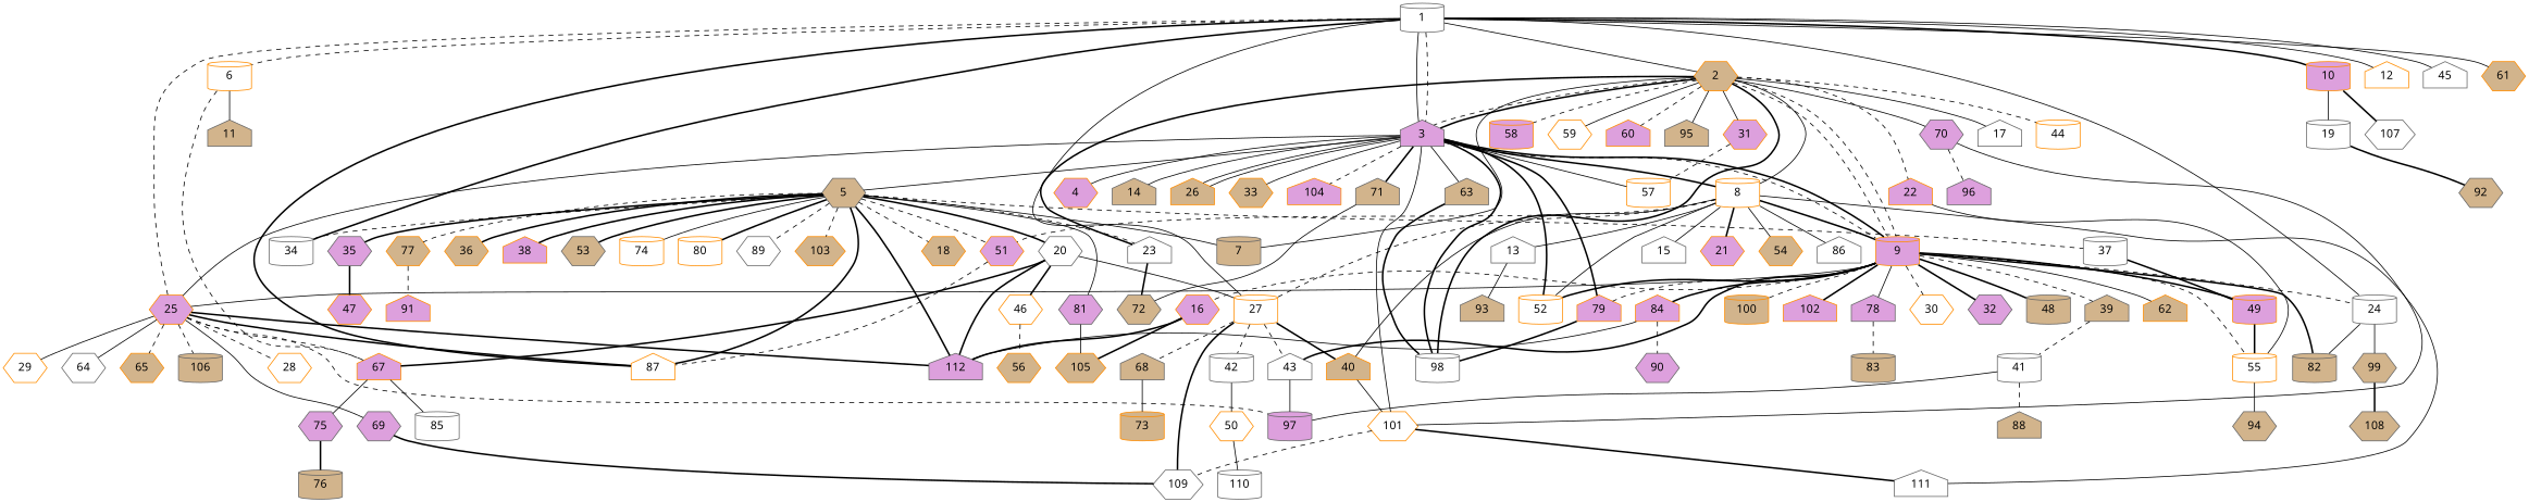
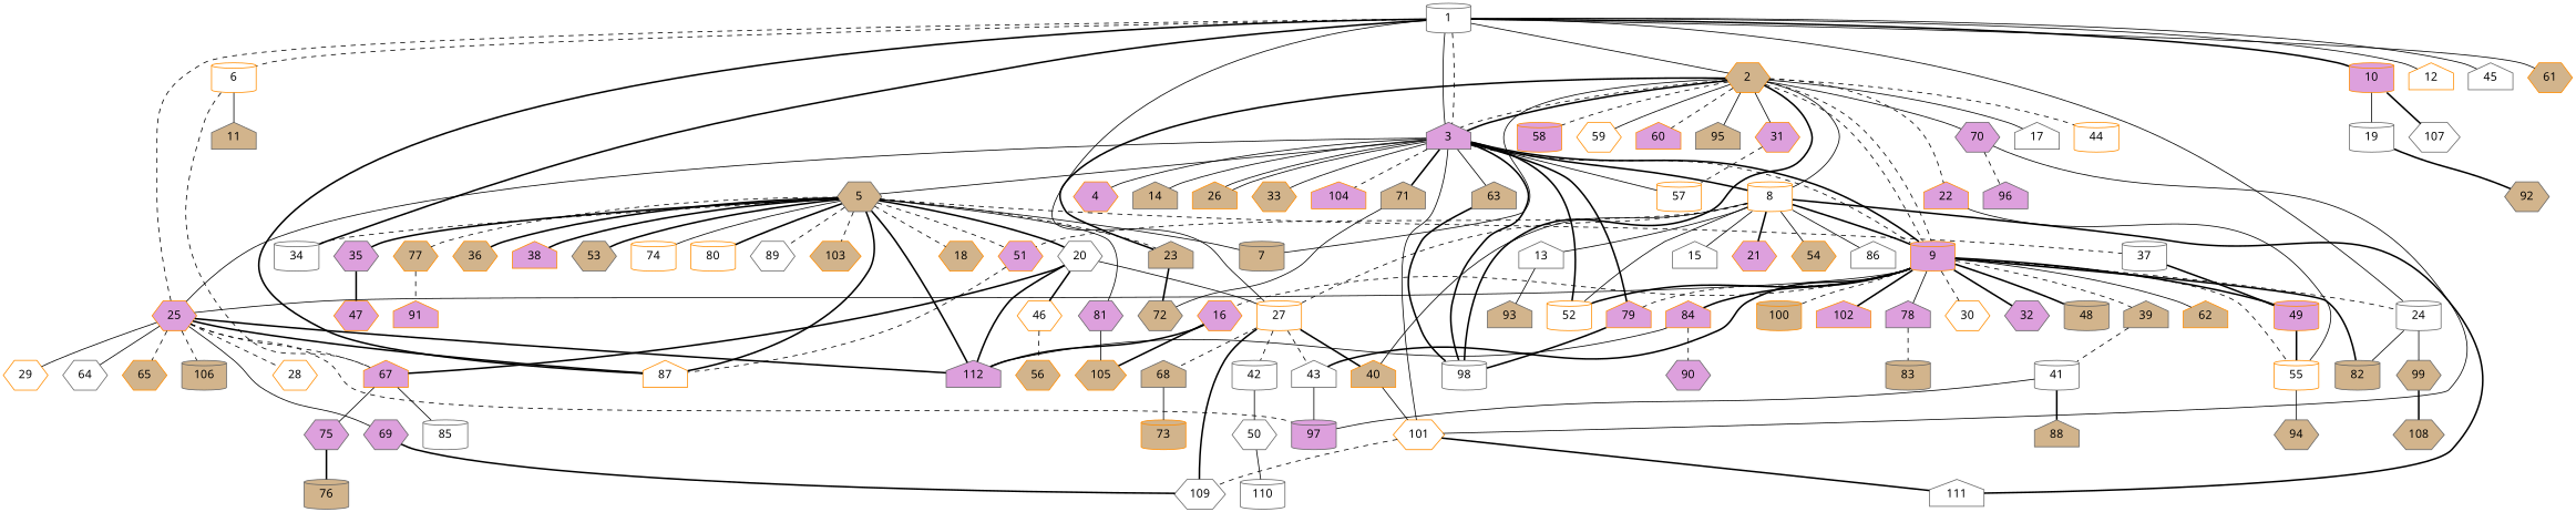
  graph {
    fontname="Noto Sans"
    node [color=gray40 fillcolor=white fontname="Noto Sans" shape=hexagon style=filled]
    edge [fontname="Noto Sans" style=solid]
    1 [shape=cylinder]
    2 [color=darkorange fillcolor=tan]
    3 [fillcolor=plum shape=house]
    6 [color=darkorange shape=cylinder]
    10 [color=darkorange fillcolor=plum shape=cylinder]
    12 [color=darkorange shape=house]
    24 [shape=cylinder]
    25 [color=darkorange fillcolor=plum]
    27 [color=darkorange shape=cylinder]
    34 [shape=cylinder]
    45 [shape=house]
    61 [color=darkorange fillcolor=tan]
    87 [color=darkorange shape=house]
    7 [fillcolor=tan shape=cylinder]
    8 [color=darkorange shape=cylinder]
    9 [color=darkorange fillcolor=plum shape=cylinder]
    17 [shape=house]
    22 [color=darkorange fillcolor=plum shape=house]
-   23 [shape=house]
+   23 [fillcolor=tan shape=house]
    31 [color=darkorange fillcolor=plum]
    44 [color=darkorange shape=cylinder]
    58 [color=darkorange fillcolor=plum shape=cylinder]
    59 [color=darkorange]
    60 [color=darkorange fillcolor=plum shape=house]
    70 [fillcolor=plum]
    95 [fillcolor=tan shape=house]
    98 [shape=cylinder]
    4 [color=darkorange fillcolor=plum]
    5 [fillcolor=tan]
    14 [fillcolor=tan shape=house]
    26 [color=darkorange fillcolor=tan shape=house]
    33 [color=darkorange fillcolor=tan]
    52 [color=darkorange shape=cylinder]
    57 [color=darkorange shape=cylinder]
    63 [fillcolor=tan shape=house]
    71 [fillcolor=tan shape=house]
    79 [color=darkorange fillcolor=plum shape=house]
    101 [color=darkorange]
    104 [color=darkorange fillcolor=plum shape=house]
    11 [fillcolor=tan shape=house]
    67 [color=darkorange fillcolor=plum shape=house]
    19 [shape=cylinder]
    107
    82 [fillcolor=tan shape=cylinder]
    99 [fillcolor=tan]
    112 [fillcolor=plum shape=house]
    28 [color=darkorange]
    29 [color=darkorange]
    64
    65 [color=darkorange fillcolor=tan]
    69 [fillcolor=plum]
    97 [fillcolor=plum shape=cylinder]
    106 [fillcolor=tan shape=cylinder]
    40 [color=darkorange fillcolor=tan shape=house]
    43 [shape=house]
    42 [shape=cylinder]
    68 [fillcolor=tan shape=house]
    109
    51 [color=darkorange fillcolor=plum]
    13 [shape=house]
    15 [shape=house]
    21 [color=darkorange fillcolor=plum]
    54 [color=darkorange fillcolor=tan]
    86 [shape=house]
    111 [shape=house]
    16 [color=darkorange fillcolor=plum]
    30 [color=darkorange]
    32 [fillcolor=plum]
    39 [fillcolor=tan shape=house]
    48 [fillcolor=tan shape=cylinder]
    49 [color=darkorange fillcolor=plum shape=cylinder]
    55 [color=darkorange shape=cylinder]
    62 [color=darkorange fillcolor=tan shape=house]
    78 [fillcolor=plum shape=house]
    84 [color=darkorange fillcolor=plum shape=house]
    100 [color=darkorange fillcolor=tan shape=cylinder]
    102 [color=darkorange fillcolor=plum shape=house]
    72 [fillcolor=tan]
    96 [fillcolor=plum shape=house]
    18 [color=darkorange fillcolor=tan]
    20
    35 [fillcolor=plum]
    36 [color=darkorange fillcolor=tan]
    37 [shape=cylinder]
    38 [color=darkorange fillcolor=plum shape=house]
    53 [fillcolor=tan]
    74 [color=darkorange shape=cylinder]
    77 [color=darkorange fillcolor=tan]
    80 [color=darkorange shape=cylinder]
    81 [fillcolor=plum]
    89
    103 [color=darkorange fillcolor=tan]
    46 [color=darkorange]
    47 [color=darkorange fillcolor=plum]
    91 [color=darkorange fillcolor=plum shape=house]
    105 [color=darkorange fillcolor=tan]
    75 [fillcolor=plum]
    85 [shape=cylinder]
    93 [fillcolor=tan shape=house]
    41 [shape=cylinder]
    94 [fillcolor=tan]
    83 [fillcolor=tan shape=cylinder]
    90 [fillcolor=plum]
    92 [fillcolor=tan]
    56 [color=darkorange fillcolor=tan]
    108 [fillcolor=tan]
-   50 [color=darkorange]
+   50
    73 [color=darkorange fillcolor=tan shape=cylinder]
    88 [fillcolor=tan shape=house]
    110 [shape=cylinder]
    76 [fillcolor=tan shape=cylinder]
    1 -- 2
    1 -- 3
    1 -- 3 [style=dashed]
    1 -- 6 [style=dashed]
    1 -- 10 [style=bold]
    1 -- 12
    1 -- 24
    1 -- 25 [style=dashed]
    1 -- 27
    1 -- 34 [style=bold]
    1 -- 45
    1 -- 61
    1 -- 87 [style=bold]
    2 -- 3 [style=dashed]
    2 -- 3 [style=bold]
    2 -- 7
    2 -- 8
    2 -- 9 [style=dashed]
    2 -- 9 [style=dashed]
    2 -- 17
    2 -- 22 [style=dashed]
    2 -- 23 [style=bold]
    2 -- 31
    2 -- 44 [style=dashed]
    2 -- 58 [style=dashed]
    2 -- 59
    2 -- 60 [style=dashed]
    2 -- 70
    2 -- 95
    2 -- 98 [style=bold]
    3 -- 25
    3 -- 8 [style=bold]
    3 -- 9 [style=dashed]
    3 -- 9 [style=bold]
    3 -- 98 [style=bold]
    3 -- 4
    3 -- 5
    3 -- 14
    3 -- 26
    3 -- 26
    3 -- 33
    3 -- 52 [style=bold]
    3 -- 57
    3 -- 63
    3 -- 71 [style=bold]
    3 -- 79 [style=bold]
    3 -- 101
    3 -- 104 [style=dashed]
    6 -- 11
    6 -- 67 [style=dashed]
    10 -- 19
    10 -- 107 [style=bold]
    24 -- 82
    24 -- 99
    25 -- 87 [style=bold]
    25 -- 67 [style=dashed]
    25 -- 112 [style=bold]
    25 -- 28 [style=dashed]
    25 -- 29
    25 -- 64
    25 -- 65 [style=dashed]
    25 -- 69
    25 -- 97 [style=dashed]
    25 -- 106 [style=dashed]
    27 -- 40 [style=bold]
    27 -- 43 [style=dashed]
    27 -- 42 [style=dashed]
    27 -- 68 [style=dashed]
    27 -- 109 [style=bold]
    8 -- 27 [style=dashed]
    8 -- 9 [style=bold]
    8 -- 52
    8 -- 40
    8 -- 51 [style=dashed]
    8 -- 13
    8 -- 15
    8 -- 21 [style=bold]
    8 -- 54
    8 -- 86
-   8 -- 111
+   8 -- 111 [style=bold]
    9 -- 24 [style=dashed]
    9 -- 25
    9 -- 52 [style=bold]
    9 -- 79 [style=dashed]
    9 -- 82 [style=bold]
    9 -- 43 [style=bold]
    9 -- 16 [style=dashed]
    9 -- 30 [style=dashed]
    9 -- 32 [style=bold]
    9 -- 39 [style=dashed]
    9 -- 48 [style=bold]
    9 -- 49 [style=bold]
    9 -- 55 [style=dashed]
    9 -- 62
    9 -- 78
    9 -- 84 [style=bold]
    9 -- 100 [style=dashed]
    9 -- 102 [style=bold]
    22 -- 55
    23 -- 72 [style=bold]
    31 -- 57 [style=dashed]
    70 -- 101
    70 -- 96 [style=dashed]
    5 -- 34 [style=dashed]
    5 -- 87 [style=bold]
    5 -- 7
    5 -- 23 [style=dashed]
    5 -- 112 [style=bold]
    5 -- 51 [style=dashed]
    5 -- 18 [style=dashed]
    5 -- 20 [style=bold]
    5 -- 35 [style=bold]
    5 -- 36 [style=bold]
    5 -- 37 [style=dashed]
    5 -- 38 [style=bold]
    5 -- 53 [style=bold]
    5 -- 74
    5 -- 77 [style=dashed]
    5 -- 80 [style=bold]
    5 -- 81
    5 -- 89 [style=dashed]
    5 -- 103 [style=dashed]
    63 -- 98 [style=bold]
    71 -- 72
    79 -- 98 [style=bold]
    101 -- 109 [style=dashed]
    101 -- 111 [style=bold]
    67 -- 75
    67 -- 85
    19 -- 92 [style=bold]
    99 -- 108 [style=bold]
    69 -- 109 [style=bold]
    40 -- 101
    43 -- 97
    42 -- 50
    68 -- 73
    51 -- 87 [style=dashed]
    13 -- 93
    16 -- 112 [style=bold]
    16 -- 105 [style=bold]
    39 -- 41 [style=dashed]
    49 -- 55 [style=bold]
    55 -- 94
    78 -- 83 [style=dashed]
    84 -- 112
    84 -- 90 [style=dashed]
    20 -- 27
    20 -- 67 [style=bold]
    20 -- 112 [style=bold]
    20 -- 46 [style=bold]
    35 -- 47 [style=bold]
    37 -- 49 [style=bold]
    77 -- 91 [style=dashed]
    81 -- 105
    46 -- 56 [style=dashed]
    75 -- 76 [style=bold]
    41 -- 97
-   41 -- 88 [style=dashed]
+   41 -- 88 [style=bold]
    50 -- 110
  }
